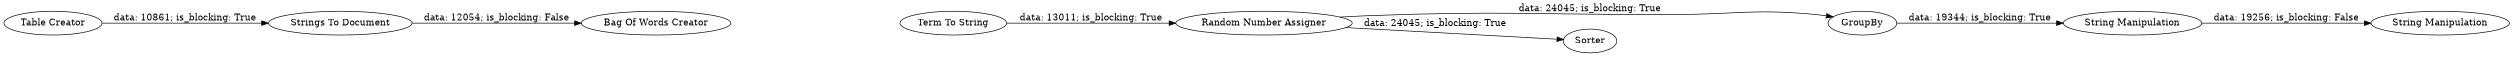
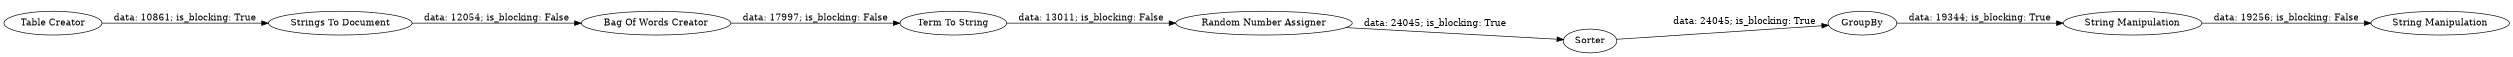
  digraph {
    rankdir=LR
    n1 [label="Bag Of Words Creator"]
    n2 [label="Term To String"]
    n3 [label="Random Number Assigner"]
    n4 [label=GroupBy]
    n5 [label="String Manipulation"]
    n6 [label="String Manipulation"]
    n7 [label=Sorter]
    n8 [label="Table Creator"]
    n9 [label="Strings To Document"]
-   n2 -> n3 [label="data: 13011; is_blocking: True"]
+   n1 -> n2 [label="data: 17997; is_blocking: False"]
+   n2 -> n3 [label="data: 13011; is_blocking: False"]
    n3 -> n7 [label="data: 24045; is_blocking: True"]
    n4 -> n5 [label="data: 19344; is_blocking: True"]
    n5 -> n6 [label="data: 19256; is_blocking: False"]
-   n3 -> n4 [label="data: 24045; is_blocking: True"]
+   n7 -> n4 [label="data: 24045; is_blocking: True"]
    n8 -> n9 [label="data: 10861; is_blocking: True"]
    n9 -> n1 [label="data: 12054; is_blocking: False"]
  }
